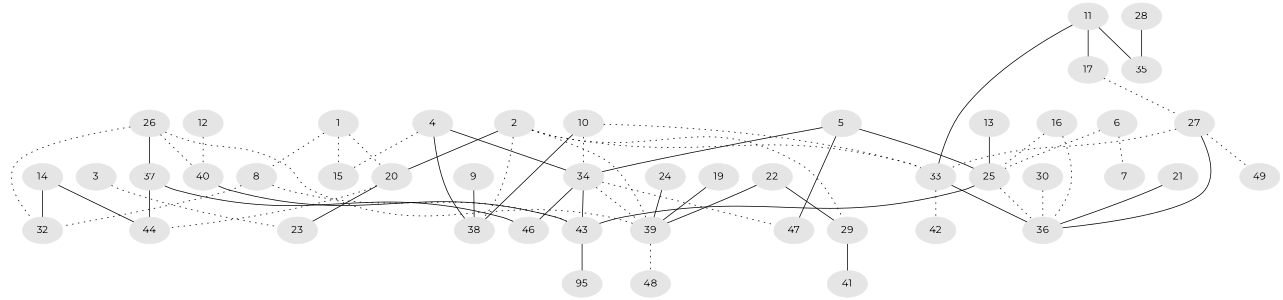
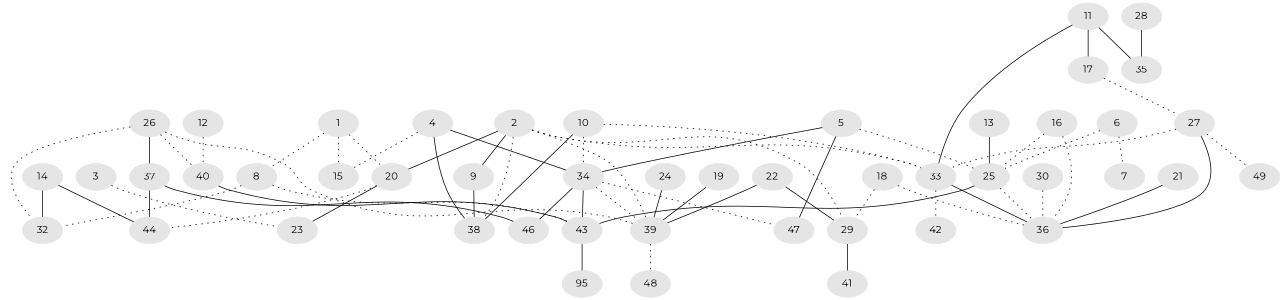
  graph {
    fontname=Montserrat
    node [color=gray90 fontname=Montserrat style=filled]
    edge [fontname=Montserrat style=dotted weight=1.0]
    1
    8
    15
    20
    32
    43
    23
    44
    2
    9
    29
    33
    38
    39
    41
    36
    42
    48
    3
    4
    34
    47
    46
    5
    25
    6
    7
    n28 [label=95]
    10
    11
    17
    35
    27
    12
    40
    13
    14
    16
    49
+   18
    19
    21
    22
    24
    26
    37
    28
    30
    1 -- 8
    1 -- 15
    1 -- 20
    8 -- 32
    8 -- 43
    20 -- 23 [style=solid]
    20 -- 44
    43 -- n28 [style=solid]
    2 -- 20 [style=solid weight=2.0]
+   2 -- 9 [style=solid]
    2 -- 29
    2 -- 33
    2 -- 38
    2 -- 39
    9 -- 38 [style=solid]
    29 -- 41 [style=solid]
    33 -- 36 [style=solid]
    33 -- 42
    39 -- 48
    3 -- 23
    4 -- 15
    4 -- 38 [style=solid]
    4 -- 34 [style=solid]
    34 -- 43 [style=solid]
    34 -- 39
    34 -- 47
    34 -- 46 [style=solid]
    5 -- 34 [style=solid]
    5 -- 47 [style=solid weight=2.0]
-   5 -- 25 [style=solid]
+   5 -- 25
    25 -- 43 [style=solid]
    25 -- 36
    6 -- 25
    6 -- 7
    10 -- 33
    10 -- 38 [style=solid]
    10 -- 34
    11 -- 33 [style=solid]
    11 -- 17 [style=solid]
    11 -- 35 [style=solid]
    17 -- 27
    27 -- 33
    27 -- 36 [style=solid]
    27 -- 49
    12 -- 40
    40 -- 43 [style=solid]
    13 -- 25 [style=solid]
    14 -- 32 [style=solid]
    14 -- 44 [style=solid]
    16 -- 36
    16 -- 25
+   18 -- 29
+   18 -- 36
    19 -- 39 [style=solid]
    21 -- 36 [style=solid]
    22 -- 29 [style=solid]
    22 -- 39 [style=solid]
    24 -- 39 [style=solid]
    26 -- 32
    26 -- 39
    26 -- 40
    26 -- 37 [style=solid]
    37 -- 44 [style=solid]
    37 -- 46 [style=solid]
    28 -- 35 [style=solid]
    30 -- 36
  }
